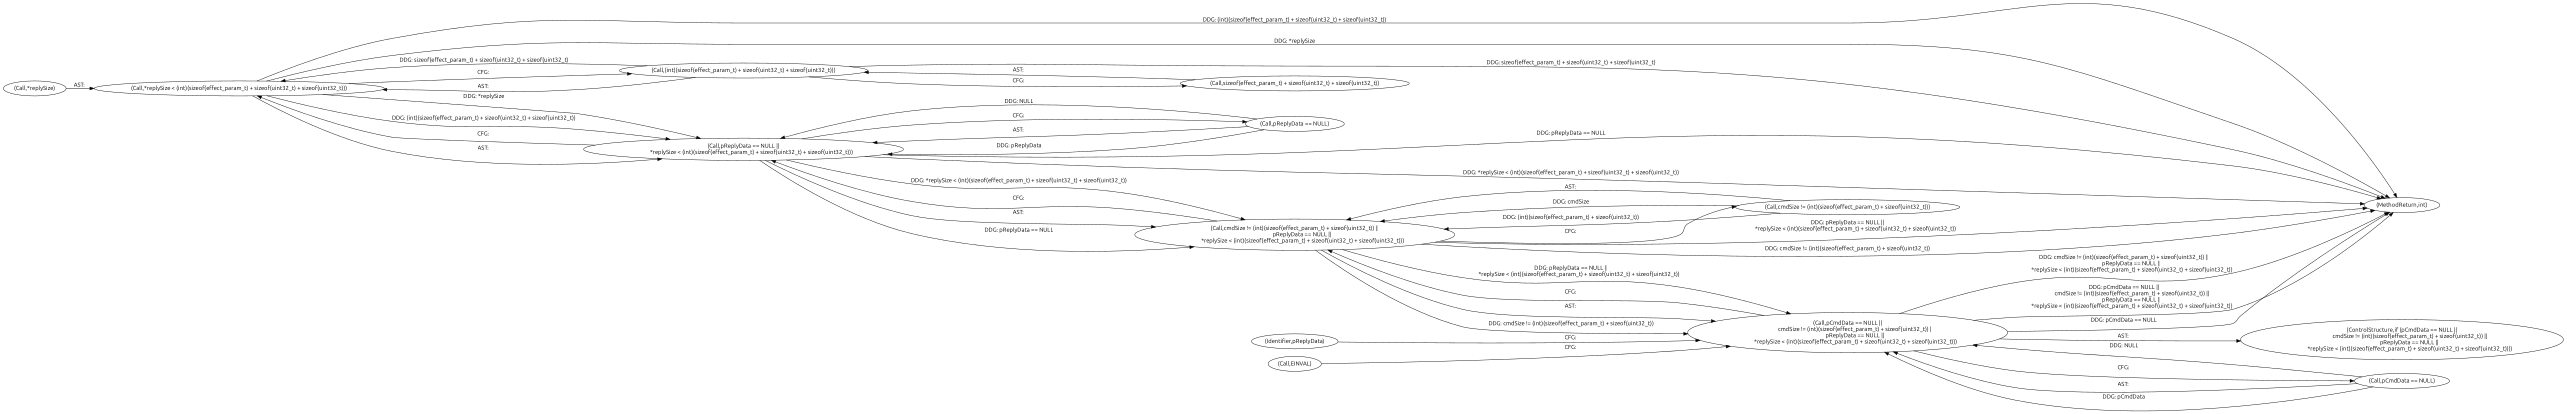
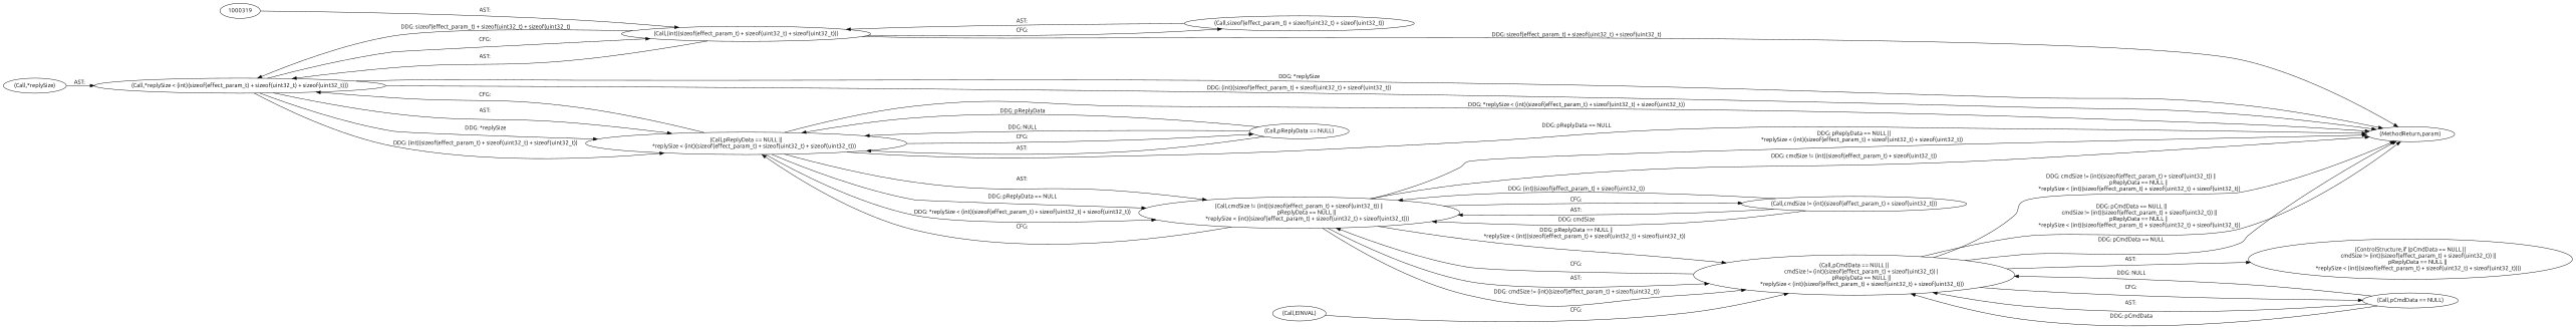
  digraph {
    fontname=Ubuntu
    rankdir=LR
    node [fontname=Ubuntu]
    edge [fontname=Ubuntu]
    n1 [label="(Call,*replySize < (int)(sizeof(effect_param_t) + sizeof(uint32_t) + sizeof(uint32_t)))"]
    n2 [label="(Call,(int)(sizeof(effect_param_t) + sizeof(uint32_t) + sizeof(uint32_t)))"]
    n3 [label="(Call,pReplyData == NULL ||\n             *replySize < (int)(sizeof(effect_param_t) + sizeof(uint32_t) + sizeof(uint32_t)))"]
-   n4 [label="(MethodReturn,int)"]
+   n4 [label="(MethodReturn,param)"]
    n5 [label="(Call,sizeof(effect_param_t) + sizeof(uint32_t) + sizeof(uint32_t))"]
    n6 [label="(Call,cmdSize != (int)(sizeof(effect_param_t) + sizeof(uint32_t)) ||\n            pReplyData == NULL ||\n             *replySize < (int)(sizeof(effect_param_t) + sizeof(uint32_t) + sizeof(uint32_t)))"]
    n7 [label="(Call,pReplyData == NULL)"]
    n8 [label="(Call,pCmdData == NULL ||\n             cmdSize != (int)(sizeof(effect_param_t) + sizeof(uint32_t)) ||\n            pReplyData == NULL ||\n             *replySize < (int)(sizeof(effect_param_t) + sizeof(uint32_t) + sizeof(uint32_t)))"]
    n9 [label="(Call,cmdSize != (int)(sizeof(effect_param_t) + sizeof(uint32_t)))"]
    n10 [label="(ControlStructure,if (pCmdData == NULL ||\n             cmdSize != (int)(sizeof(effect_param_t) + sizeof(uint32_t)) ||\n            pReplyData == NULL ||\n             *replySize < (int)(sizeof(effect_param_t) + sizeof(uint32_t) + sizeof(uint32_t))))"]
    n11 [label="(Call,pCmdData == NULL)"]
-   n12 [label="(Identifier,pReplyData)"]
    n13 [label="(Call,*replySize)"]
    n14 [label="(Call,EINVAL)"]
+   1000319
    n1 -> n2 [label="CFG: "]
    n1 -> n3 [label="AST: "]
    n1 -> n3 [label="DDG: *replySize"]
    n1 -> n3 [label="DDG: (int)(sizeof(effect_param_t) + sizeof(uint32_t) + sizeof(uint32_t))"]
    n1 -> n4 [label="DDG: (int)(sizeof(effect_param_t) + sizeof(uint32_t) + sizeof(uint32_t))"]
    n1 -> n4 [label="DDG: *replySize"]
    n2 -> n1 [label="AST: "]
    n2 -> n1 [label="DDG: sizeof(effect_param_t) + sizeof(uint32_t) + sizeof(uint32_t)"]
    n2 -> n4 [label="DDG: sizeof(effect_param_t) + sizeof(uint32_t) + sizeof(uint32_t)"]
    n2 -> n5 [label="CFG: "]
    n3 -> n1 [label="CFG: "]
    n3 -> n4 [label="DDG: pReplyData == NULL"]
    n3 -> n4 [label="DDG: *replySize < (int)(sizeof(effect_param_t) + sizeof(uint32_t) + sizeof(uint32_t))"]
    n3 -> n6 [label="AST: "]
    n3 -> n6 [label="DDG: pReplyData == NULL"]
    n3 -> n6 [label="DDG: *replySize < (int)(sizeof(effect_param_t) + sizeof(uint32_t) + sizeof(uint32_t))"]
    n3 -> n7 [label="CFG: "]
    n5 -> n2 [label="AST: "]
    n6 -> n3 [label="CFG: "]
    n6 -> n4 [label="DDG: pReplyData == NULL ||\n             *replySize < (int)(sizeof(effect_param_t) + sizeof(uint32_t) + sizeof(uint32_t))"]
    n6 -> n4 [label="DDG: cmdSize != (int)(sizeof(effect_param_t) + sizeof(uint32_t))"]
    n6 -> n8 [label="AST: "]
    n6 -> n8 [label="DDG: cmdSize != (int)(sizeof(effect_param_t) + sizeof(uint32_t))"]
    n6 -> n8 [label="DDG: pReplyData == NULL ||\n             *replySize < (int)(sizeof(effect_param_t) + sizeof(uint32_t) + sizeof(uint32_t))"]
    n6 -> n9 [label="CFG: "]
    n7 -> n3 [label="AST: "]
    n7 -> n3 [label="DDG: pReplyData"]
    n7 -> n3 [label="DDG: NULL"]
    n8 -> n4 [label="DDG: pCmdData == NULL"]
    n8 -> n4 [label="DDG: cmdSize != (int)(sizeof(effect_param_t) + sizeof(uint32_t)) ||\n            pReplyData == NULL ||\n             *replySize < (int)(sizeof(effect_param_t) + sizeof(uint32_t) + sizeof(uint32_t))"]
    n8 -> n4 [label="DDG: pCmdData == NULL ||\n             cmdSize != (int)(sizeof(effect_param_t) + sizeof(uint32_t)) ||\n            pReplyData == NULL ||\n             *replySize < (int)(sizeof(effect_param_t) + sizeof(uint32_t) + sizeof(uint32_t))"]
    n8 -> n6 [label="CFG: "]
    n8 -> n10 [label="AST: "]
    n8 -> n11 [label="CFG: "]
    n9 -> n6 [label="AST: "]
    n9 -> n6 [label="DDG: cmdSize"]
    n9 -> n6 [label="DDG: (int)(sizeof(effect_param_t) + sizeof(uint32_t))"]
    n11 -> n8 [label="AST: "]
    n11 -> n8 [label="DDG: pCmdData"]
    n11 -> n8 [label="DDG: NULL"]
-   n12 -> n8 [label="CFG: "]
    n13 -> n1 [label="AST: "]
    n14 -> n8 [label="CFG: "]
+   1000319 -> n2 [label="AST: "]
  }
